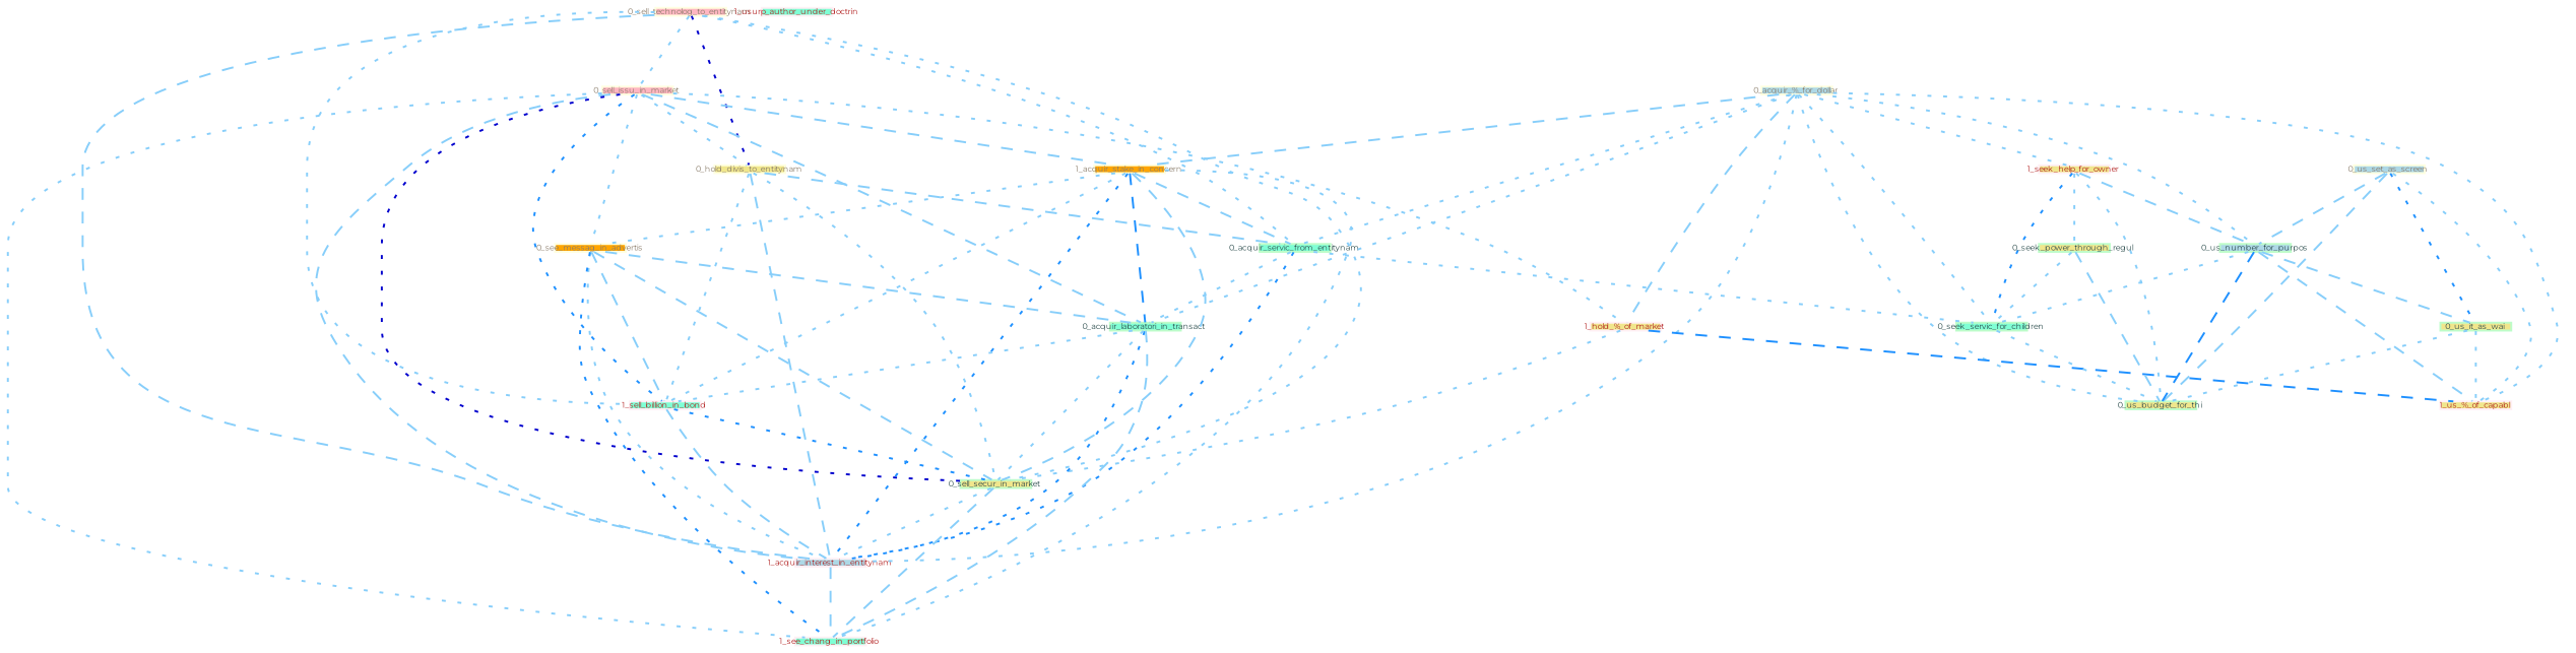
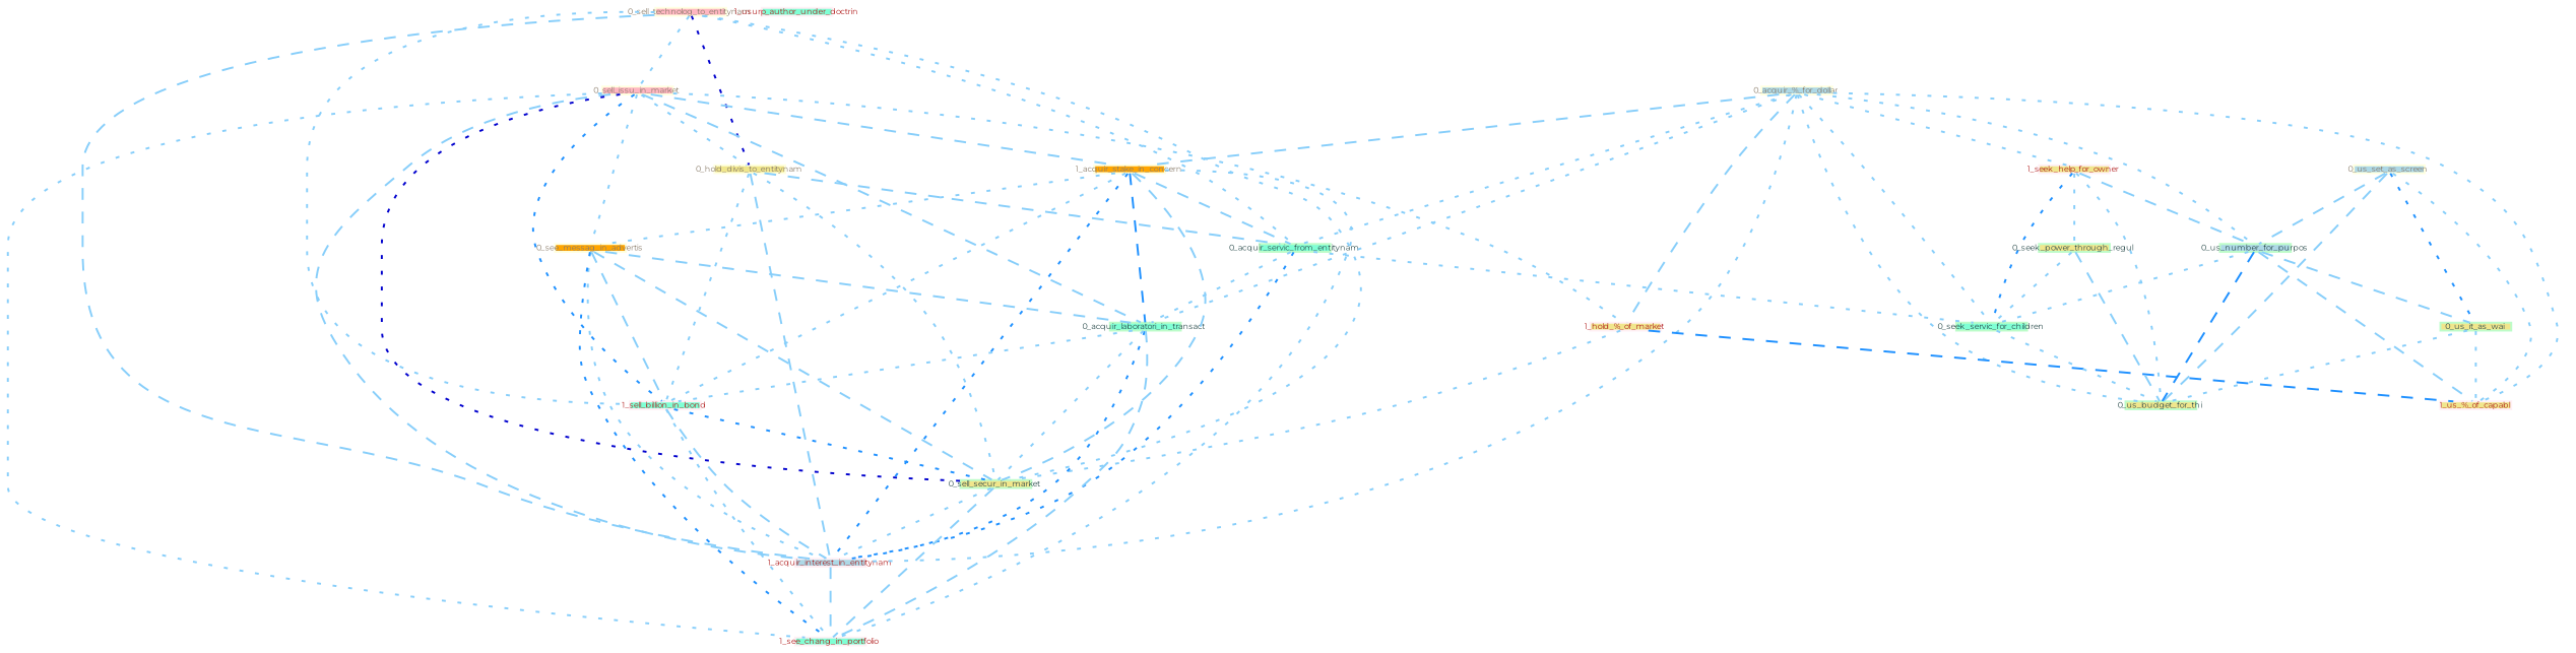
  graph {
    fontname=Montserrat
    node [color="#BDFCC9" fillcolor=khaki fixedsize=true fontcolor="#2f4f4f" fontname=Montserrat fontsize=4 shape=polygon style=filled]
    edge [color="#87cefa" fontname=Montserrat style=dotted w=1]
    "0_acquir_%_for_dollar " [color="#ffffe0" fillcolor=lightblue fontcolor="#8b7d6b" height=.06 width=.5]
    "0_us_set_as_screen " [color="#ffffe0" fillcolor=lightblue fontcolor="#8b7d6b" height=.06 width=.5]
    "0_sell_technolog_to_entitynam " [color="#ffffe0" fillcolor=lightpink fontcolor="#8b7d6b" height=.06 width=.5]
    "0_sell_issu_in_market " [color="#ffffe0" fillcolor=lightpink fontcolor="#8b7d6b" height=.06 width=.5]
    "1_acquir_stake_in_concern " [color="#ffffe0" fillcolor=orange fontcolor="#8b7d6b" height=.06 width=.5]
    "0_see_messag_in_advertis " [color="#ffffe0" fillcolor=orange fontcolor="#8b7d6b" height=.06 width=.5]
    n7 [color="#ffffe0" fontcolor="#8b7d6b" height=.06 label="0_hold_divis_to_entitynam" width=.5]
    "1_seek_help_for_owner " [color="#fff0f5" fontcolor="#b22222" height=.06 width=.5]
    "1_hold_%_of_market " [color="#fff0f5" fontcolor="#b22222" height=.06 width=.5]
    "1_sell_billion_in_bond " [color="#fff0f5" fillcolor=aquamarine fontcolor="#b22222" height=.06 width=.5]
    "1_usurp_author_under_doctrin " [color="#fff0f5" fillcolor=aquamarine fontcolor="#b22222" height=.06 width=.5]
    "1_us_%_of_capabl " [color="#fff0f5" fontcolor="#b22222" height=.06 width=.5]
    "1_acquir_interest_in_entitynam " [color="#fff0f5" fillcolor=lightblue fontcolor="#b22222" height=.06 width=.5]
    "1_see_chang_in_portfolio " [color="#fff0f5" fillcolor=aquamarine fontcolor="#b22222" height=.06 width=.5]
    "0_acquir_servic_from_entitynam " [fillcolor=aquamarine height=.06 width=.5]
    "0_us_number_for_purpos " [fillcolor=lightblue height=.06 width=.5]
    "0_acquir_laboratori_in_transact " [fillcolor=aquamarine height=.06 width=.5]
    "0_seek_servic_for_children " [fillcolor=aquamarine height=.06 width=.5]
    "0_us_budget_for_thi " [height=.06 width=.5]
    "0_us_it_as_wai " [height=.06 width=.5]
    "0_sell_secur_in_market " [height=.06 width=.5]
    "0_seek_power_through_regul " [height=.06 width=.5]
    subgraph sub_1 {
      "0_acquir_%_for_dollar "
      "0_us_set_as_screen "
      "0_sell_technolog_to_entitynam "
      "0_sell_issu_in_market "
      "1_acquir_stake_in_concern "
      "0_see_messag_in_advertis "
      n7
    }
    subgraph sub_2 {
      "1_seek_help_for_owner "
      "1_hold_%_of_market "
      "1_sell_billion_in_bond "
      "1_usurp_author_under_doctrin "
      "1_us_%_of_capabl "
      "1_acquir_interest_in_entitynam "
      "1_see_chang_in_portfolio "
    }
    "0_acquir_%_for_dollar " -- "1_acquir_stake_in_concern " [style=dashed]
    "0_acquir_%_for_dollar " -- "1_seek_help_for_owner "
    "0_acquir_%_for_dollar " -- "1_hold_%_of_market " [style=dashed]
    "0_acquir_%_for_dollar " -- "1_us_%_of_capabl "
    "0_acquir_%_for_dollar " -- "1_acquir_interest_in_entitynam "
    "0_acquir_%_for_dollar " -- "0_acquir_servic_from_entitynam "
    "0_acquir_%_for_dollar " -- "0_us_number_for_purpos "
    "0_acquir_%_for_dollar " -- "0_acquir_laboratori_in_transact "
    "0_acquir_%_for_dollar " -- "0_seek_servic_for_children "
    "0_acquir_%_for_dollar " -- "0_us_budget_for_thi "
    "0_us_set_as_screen " -- "1_us_%_of_capabl "
    "0_us_set_as_screen " -- "0_us_number_for_purpos " [style=dashed]
    "0_us_set_as_screen " -- "0_us_budget_for_thi " [style=dashed]
    "0_us_set_as_screen " -- "0_us_it_as_wai " [color="#1e90ff" w=2]
    "0_sell_technolog_to_entitynam " -- "0_sell_issu_in_market "
    "0_sell_technolog_to_entitynam " -- n7 [color="#0000cd" w=3]
    "0_sell_technolog_to_entitynam " -- "1_sell_billion_in_bond "
    "0_sell_technolog_to_entitynam " -- "1_acquir_interest_in_entitynam " [style=dashed]
    "0_sell_technolog_to_entitynam " -- "0_acquir_servic_from_entitynam "
    "0_sell_technolog_to_entitynam " -- "0_sell_secur_in_market "
    "0_sell_issu_in_market " -- "1_acquir_stake_in_concern " [style=dashed]
    "0_sell_issu_in_market " -- "0_see_messag_in_advertis "
    "0_sell_issu_in_market " -- n7
    "0_sell_issu_in_market " -- "1_hold_%_of_market "
    "0_sell_issu_in_market " -- "1_sell_billion_in_bond " [color="#1e90ff" w=2]
    "0_sell_issu_in_market " -- "1_acquir_interest_in_entitynam " [style=dashed]
    "0_sell_issu_in_market " -- "1_see_chang_in_portfolio "
    "0_sell_issu_in_market " -- "0_acquir_laboratori_in_transact " [style=dashed]
    "0_sell_issu_in_market " -- "0_sell_secur_in_market " [color="#0000cd" w=3]
    "1_acquir_stake_in_concern " -- "0_see_messag_in_advertis "
    "1_acquir_stake_in_concern " -- "1_sell_billion_in_bond "
    "1_acquir_stake_in_concern " -- "1_acquir_interest_in_entitynam " [color="#1e90ff" w=2]
    "1_acquir_stake_in_concern " -- "1_see_chang_in_portfolio "
    "1_acquir_stake_in_concern " -- "0_acquir_servic_from_entitynam " [style=dashed]
    "1_acquir_stake_in_concern " -- "0_acquir_laboratori_in_transact " [color="#1e90ff" style=dashed w=2]
    "1_acquir_stake_in_concern " -- "0_sell_secur_in_market " [style=dashed]
    "0_see_messag_in_advertis " -- "1_sell_billion_in_bond " [style=dashed]
    "0_see_messag_in_advertis " -- "1_acquir_interest_in_entitynam "
    "0_see_messag_in_advertis " -- "1_see_chang_in_portfolio " [color="#1e90ff" w=2]
    "0_see_messag_in_advertis " -- "0_acquir_laboratori_in_transact " [style=dashed]
    "0_see_messag_in_advertis " -- "0_sell_secur_in_market " [style=dashed]
    n7 -- "1_sell_billion_in_bond "
    n7 -- "1_acquir_interest_in_entitynam " [style=dashed]
    n7 -- "0_acquir_servic_from_entitynam " [style=dashed]
    n7 -- "0_sell_secur_in_market "
    "1_seek_help_for_owner " -- "0_us_number_for_purpos " [style=dashed]
    "1_seek_help_for_owner " -- "0_seek_servic_for_children " [color="#1e90ff" w=2]
    "1_seek_help_for_owner " -- "0_us_budget_for_thi "
    "1_seek_help_for_owner " -- "0_seek_power_through_regul "
    "1_hold_%_of_market " -- "1_us_%_of_capabl " [color="#1e90ff" style=dashed w=2]
    "1_hold_%_of_market " -- "0_sell_secur_in_market "
    "1_sell_billion_in_bond " -- "1_acquir_interest_in_entitynam " [style=dashed]
+   "1_sell_billion_in_bond " -- "1_see_chang_in_portfolio "
    "1_sell_billion_in_bond " -- "0_sell_secur_in_market " [color="#1e90ff" w=2]
    "1_acquir_interest_in_entitynam " -- "1_see_chang_in_portfolio " [style=dashed]
    "0_acquir_servic_from_entitynam " -- "1_acquir_interest_in_entitynam " [color="#1e90ff" w=2]
    "0_acquir_servic_from_entitynam " -- "0_acquir_laboratori_in_transact "
    "0_acquir_servic_from_entitynam " -- "0_seek_servic_for_children "
    "0_us_number_for_purpos " -- "1_us_%_of_capabl " [style=dashed]
    "0_us_number_for_purpos " -- "0_seek_servic_for_children "
    "0_us_number_for_purpos " -- "0_us_budget_for_thi " [color="#1e90ff" style=dashed w=2]
    "0_us_number_for_purpos " -- "0_us_it_as_wai " [style=dashed]
    "0_acquir_laboratori_in_transact " -- "1_sell_billion_in_bond "
    "0_acquir_laboratori_in_transact " -- "1_acquir_interest_in_entitynam " [color="#1e90ff" w=2]
    "0_acquir_laboratori_in_transact " -- "1_see_chang_in_portfolio " [style=dashed]
    "0_acquir_laboratori_in_transact " -- "0_sell_secur_in_market "
    "0_seek_servic_for_children " -- "0_us_budget_for_thi "
    "0_us_it_as_wai " -- "1_us_%_of_capabl "
    "0_us_it_as_wai " -- "0_us_budget_for_thi "
    "0_sell_secur_in_market " -- "1_acquir_interest_in_entitynam "
    "0_sell_secur_in_market " -- "1_see_chang_in_portfolio " [style=dashed]
    "0_seek_power_through_regul " -- "0_seek_servic_for_children "
    "0_seek_power_through_regul " -- "0_us_budget_for_thi " [style=dashed]
  }
